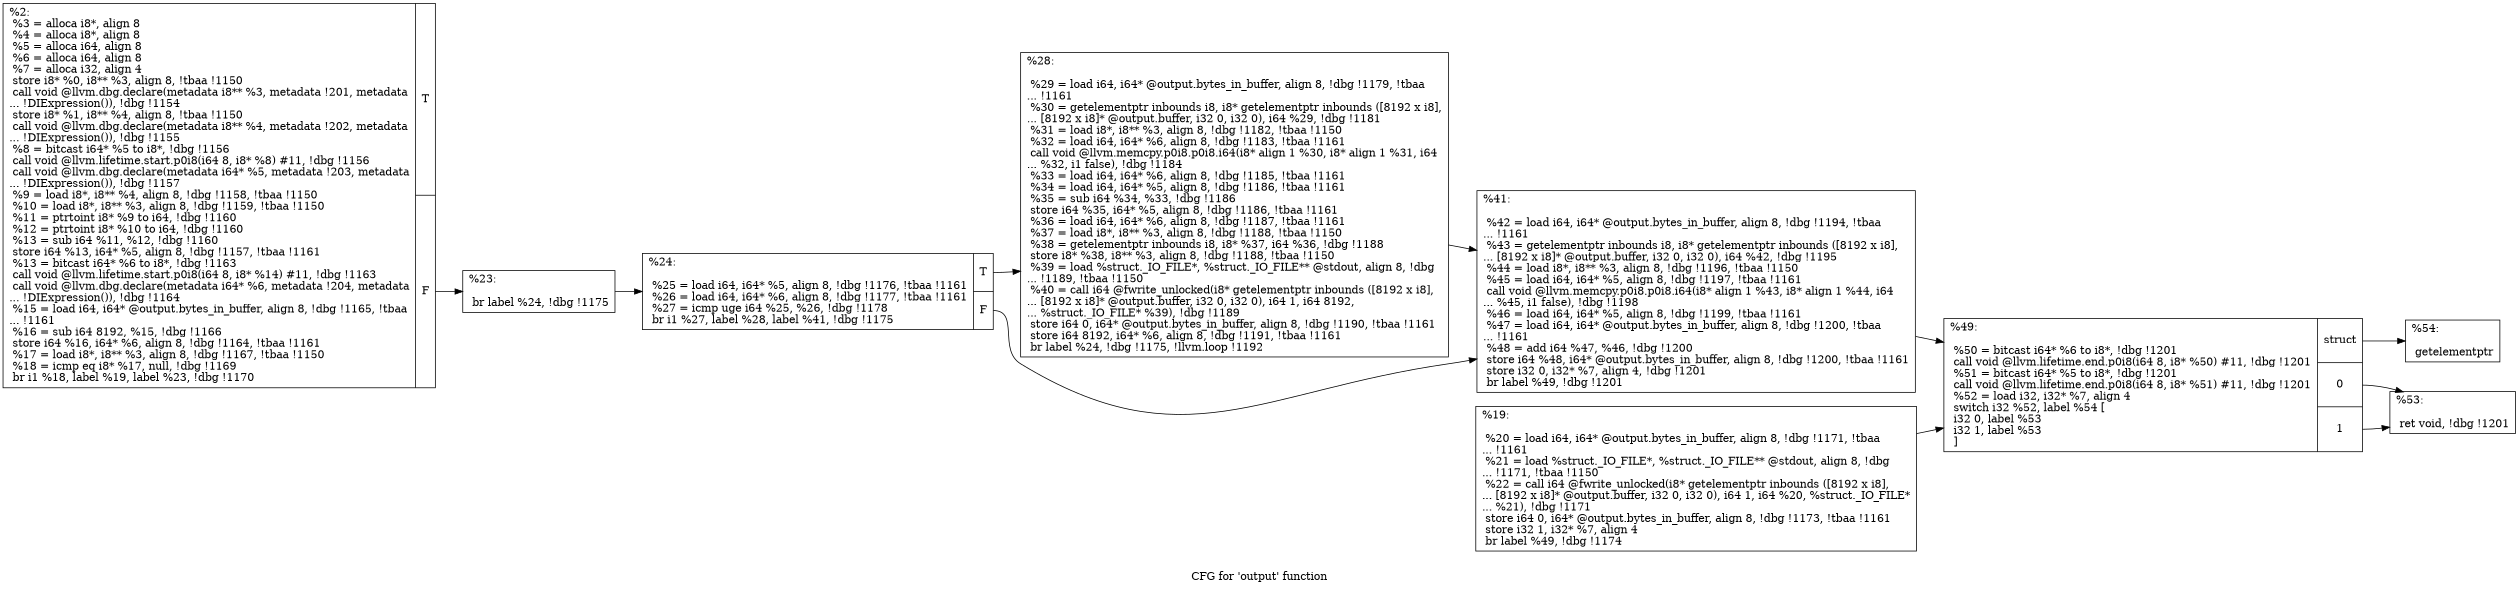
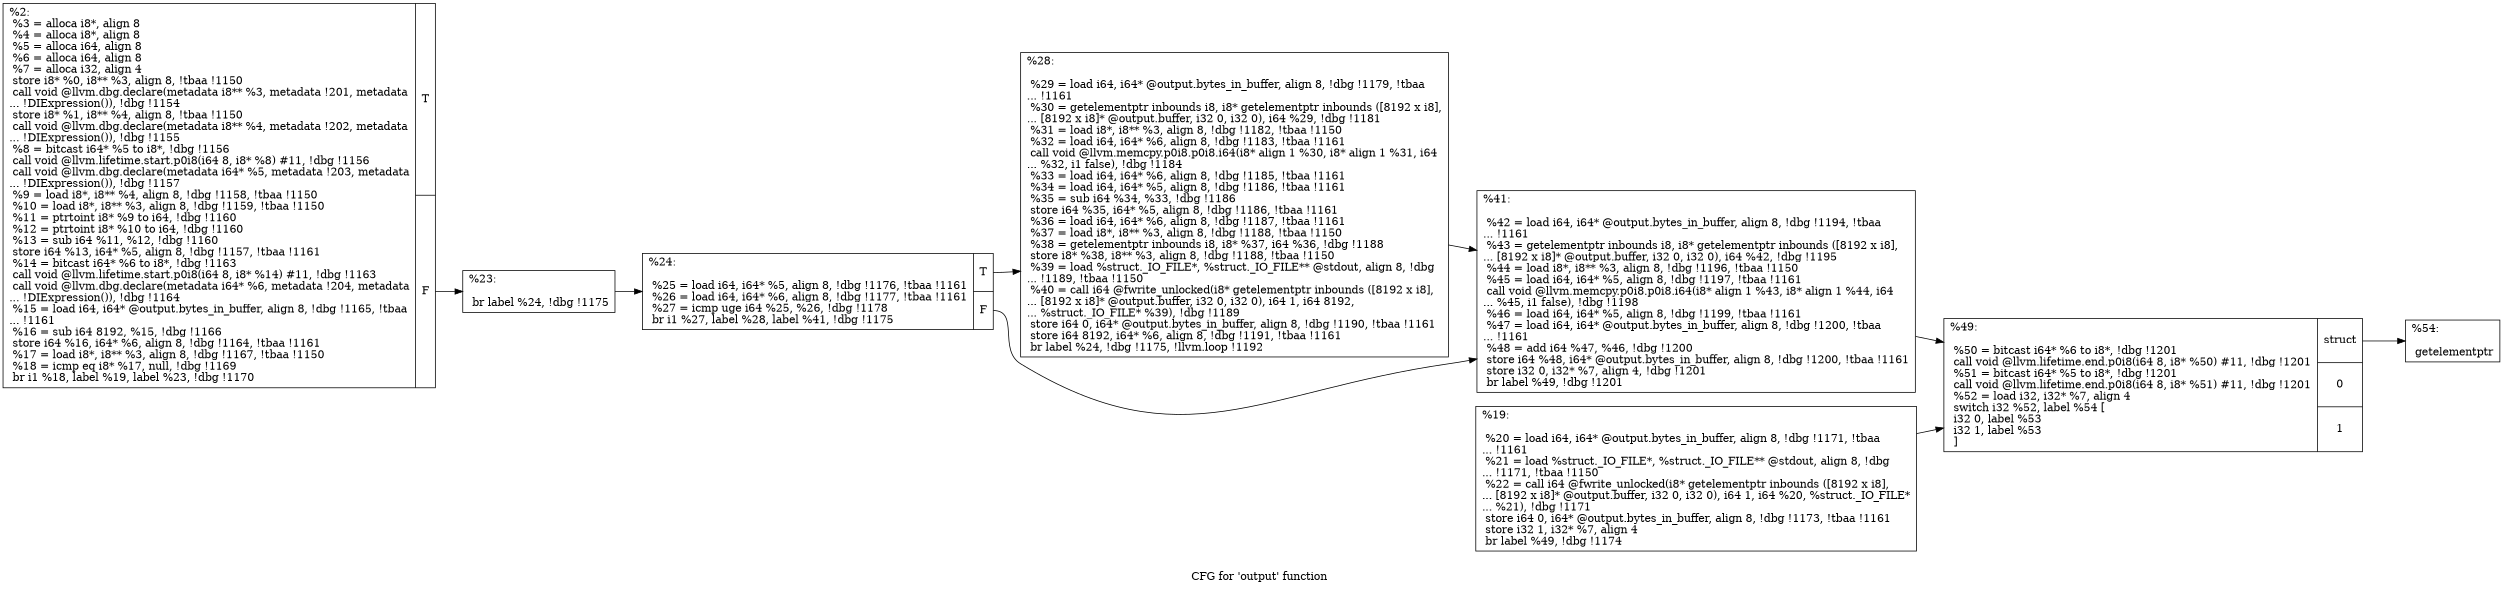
  digraph {
    label="CFG for 'output' function"
    rankdir=LR
    node [shape=record]
-   n1 [label="{%2:\l  %3 = alloca i8*, align 8\l  %4 = alloca i8*, align 8\l  %5 = alloca i64, align 8\l  %6 = alloca i64, align 8\l  %7 = alloca i32, align 4\l  store i8* %0, i8** %3, align 8, !tbaa !1150\l  call void @llvm.dbg.declare(metadata i8** %3, metadata !201, metadata\l... !DIExpression()), !dbg !1154\l  store i8* %1, i8** %4, align 8, !tbaa !1150\l  call void @llvm.dbg.declare(metadata i8** %4, metadata !202, metadata\l... !DIExpression()), !dbg !1155\l  %8 = bitcast i64* %5 to i8*, !dbg !1156\l  call void @llvm.lifetime.start.p0i8(i64 8, i8* %8) #11, !dbg !1156\l  call void @llvm.dbg.declare(metadata i64* %5, metadata !203, metadata\l... !DIExpression()), !dbg !1157\l  %9 = load i8*, i8** %4, align 8, !dbg !1158, !tbaa !1150\l  %10 = load i8*, i8** %3, align 8, !dbg !1159, !tbaa !1150\l  %11 = ptrtoint i8* %9 to i64, !dbg !1160\l  %12 = ptrtoint i8* %10 to i64, !dbg !1160\l  %13 = sub i64 %11, %12, !dbg !1160\l  store i64 %13, i64* %5, align 8, !dbg !1157, !tbaa !1161\l  %13 = bitcast i64* %6 to i8*, !dbg !1163\l  call void @llvm.lifetime.start.p0i8(i64 8, i8* %14) #11, !dbg !1163\l  call void @llvm.dbg.declare(metadata i64* %6, metadata !204, metadata\l... !DIExpression()), !dbg !1164\l  %15 = load i64, i64* @output.bytes_in_buffer, align 8, !dbg !1165, !tbaa\l... !1161\l  %16 = sub i64 8192, %15, !dbg !1166\l  store i64 %16, i64* %6, align 8, !dbg !1164, !tbaa !1161\l  %17 = load i8*, i8** %3, align 8, !dbg !1167, !tbaa !1150\l  %18 = icmp eq i8* %17, null, !dbg !1169\l  br i1 %18, label %19, label %23, !dbg !1170\l|{<s0>T|<s1>F}}"]
+   n1 [label="{%2:\l  %3 = alloca i8*, align 8\l  %4 = alloca i8*, align 8\l  %5 = alloca i64, align 8\l  %6 = alloca i64, align 8\l  %7 = alloca i32, align 4\l  store i8* %0, i8** %3, align 8, !tbaa !1150\l  call void @llvm.dbg.declare(metadata i8** %3, metadata !201, metadata\l... !DIExpression()), !dbg !1154\l  store i8* %1, i8** %4, align 8, !tbaa !1150\l  call void @llvm.dbg.declare(metadata i8** %4, metadata !202, metadata\l... !DIExpression()), !dbg !1155\l  %8 = bitcast i64* %5 to i8*, !dbg !1156\l  call void @llvm.lifetime.start.p0i8(i64 8, i8* %8) #11, !dbg !1156\l  call void @llvm.dbg.declare(metadata i64* %5, metadata !203, metadata\l... !DIExpression()), !dbg !1157\l  %9 = load i8*, i8** %4, align 8, !dbg !1158, !tbaa !1150\l  %10 = load i8*, i8** %3, align 8, !dbg !1159, !tbaa !1150\l  %11 = ptrtoint i8* %9 to i64, !dbg !1160\l  %12 = ptrtoint i8* %10 to i64, !dbg !1160\l  %13 = sub i64 %11, %12, !dbg !1160\l  store i64 %13, i64* %5, align 8, !dbg !1157, !tbaa !1161\l  %14 = bitcast i64* %6 to i8*, !dbg !1163\l  call void @llvm.lifetime.start.p0i8(i64 8, i8* %14) #11, !dbg !1163\l  call void @llvm.dbg.declare(metadata i64* %6, metadata !204, metadata\l... !DIExpression()), !dbg !1164\l  %15 = load i64, i64* @output.bytes_in_buffer, align 8, !dbg !1165, !tbaa\l... !1161\l  %16 = sub i64 8192, %15, !dbg !1166\l  store i64 %16, i64* %6, align 8, !dbg !1164, !tbaa !1161\l  %17 = load i8*, i8** %3, align 8, !dbg !1167, !tbaa !1150\l  %18 = icmp eq i8* %17, null, !dbg !1169\l  br i1 %18, label %19, label %23, !dbg !1170\l|{<s0>T|<s1>F}}"]
    n2 [label="{%23:\l\l  br label %24, !dbg !1175\l}"]
    n3 [label="{%19:\l\l  %20 = load i64, i64* @output.bytes_in_buffer, align 8, !dbg !1171, !tbaa\l... !1161\l  %21 = load %struct._IO_FILE*, %struct._IO_FILE** @stdout, align 8, !dbg\l... !1171, !tbaa !1150\l  %22 = call i64 @fwrite_unlocked(i8* getelementptr inbounds ([8192 x i8],\l... [8192 x i8]* @output.buffer, i32 0, i32 0), i64 1, i64 %20, %struct._IO_FILE*\l... %21), !dbg !1171\l  store i64 0, i64* @output.bytes_in_buffer, align 8, !dbg !1173, !tbaa !1161\l  store i32 1, i32* %7, align 4\l  br label %49, !dbg !1174\l}"]
    n4 [label="{%49:\l\l  %50 = bitcast i64* %6 to i8*, !dbg !1201\l  call void @llvm.lifetime.end.p0i8(i64 8, i8* %50) #11, !dbg !1201\l  %51 = bitcast i64* %5 to i8*, !dbg !1201\l  call void @llvm.lifetime.end.p0i8(i64 8, i8* %51) #11, !dbg !1201\l  %52 = load i32, i32* %7, align 4\l  switch i32 %52, label %54 [\l    i32 0, label %53\l    i32 1, label %53\l  ]\l|{<s0>struct|<s1>0|<s2>1}}"]
    n5 [label="{%24:\l\l  %25 = load i64, i64* %5, align 8, !dbg !1176, !tbaa !1161\l  %26 = load i64, i64* %6, align 8, !dbg !1177, !tbaa !1161\l  %27 = icmp uge i64 %25, %26, !dbg !1178\l  br i1 %27, label %28, label %41, !dbg !1175\l|{<s0>T|<s1>F}}"]
    n6 [label="{%54:\l\l  getelementptr\l}"]
-   n7 [label="{%53:\l\l  ret void, !dbg !1201\l}"]
    n8 [label="{%28:\l\l  %29 = load i64, i64* @output.bytes_in_buffer, align 8, !dbg !1179, !tbaa\l... !1161\l  %30 = getelementptr inbounds i8, i8* getelementptr inbounds ([8192 x i8],\l... [8192 x i8]* @output.buffer, i32 0, i32 0), i64 %29, !dbg !1181\l  %31 = load i8*, i8** %3, align 8, !dbg !1182, !tbaa !1150\l  %32 = load i64, i64* %6, align 8, !dbg !1183, !tbaa !1161\l  call void @llvm.memcpy.p0i8.p0i8.i64(i8* align 1 %30, i8* align 1 %31, i64\l... %32, i1 false), !dbg !1184\l  %33 = load i64, i64* %6, align 8, !dbg !1185, !tbaa !1161\l  %34 = load i64, i64* %5, align 8, !dbg !1186, !tbaa !1161\l  %35 = sub i64 %34, %33, !dbg !1186\l  store i64 %35, i64* %5, align 8, !dbg !1186, !tbaa !1161\l  %36 = load i64, i64* %6, align 8, !dbg !1187, !tbaa !1161\l  %37 = load i8*, i8** %3, align 8, !dbg !1188, !tbaa !1150\l  %38 = getelementptr inbounds i8, i8* %37, i64 %36, !dbg !1188\l  store i8* %38, i8** %3, align 8, !dbg !1188, !tbaa !1150\l  %39 = load %struct._IO_FILE*, %struct._IO_FILE** @stdout, align 8, !dbg\l... !1189, !tbaa !1150\l  %40 = call i64 @fwrite_unlocked(i8* getelementptr inbounds ([8192 x i8],\l... [8192 x i8]* @output.buffer, i32 0, i32 0), i64 1, i64 8192,\l... %struct._IO_FILE* %39), !dbg !1189\l  store i64 0, i64* @output.bytes_in_buffer, align 8, !dbg !1190, !tbaa !1161\l  store i64 8192, i64* %6, align 8, !dbg !1191, !tbaa !1161\l  br label %24, !dbg !1175, !llvm.loop !1192\l}"]
    n9 [label="{%41:\l\l  %42 = load i64, i64* @output.bytes_in_buffer, align 8, !dbg !1194, !tbaa\l... !1161\l  %43 = getelementptr inbounds i8, i8* getelementptr inbounds ([8192 x i8],\l... [8192 x i8]* @output.buffer, i32 0, i32 0), i64 %42, !dbg !1195\l  %44 = load i8*, i8** %3, align 8, !dbg !1196, !tbaa !1150\l  %45 = load i64, i64* %5, align 8, !dbg !1197, !tbaa !1161\l  call void @llvm.memcpy.p0i8.p0i8.i64(i8* align 1 %43, i8* align 1 %44, i64\l... %45, i1 false), !dbg !1198\l  %46 = load i64, i64* %5, align 8, !dbg !1199, !tbaa !1161\l  %47 = load i64, i64* @output.bytes_in_buffer, align 8, !dbg !1200, !tbaa\l... !1161\l  %48 = add i64 %47, %46, !dbg !1200\l  store i64 %48, i64* @output.bytes_in_buffer, align 8, !dbg !1200, !tbaa !1161\l  store i32 0, i32* %7, align 4, !dbg !1201\l  br label %49, !dbg !1201\l}"]
    n1 -> n2 [tailport=s1]
    n2 -> n5
    n3 -> n4
    n4 -> n6 [tailport=s0]
-   n4 -> n7 [tailport=s1]
-   n4 -> n7 [tailport=s2]
    n5 -> n8 [tailport=s0]
    n5 -> n9 [tailport=s1]
    n8 -> n9
    n9 -> n4
  }
